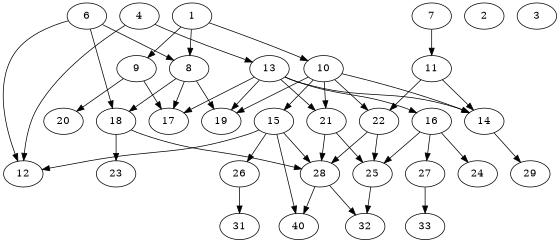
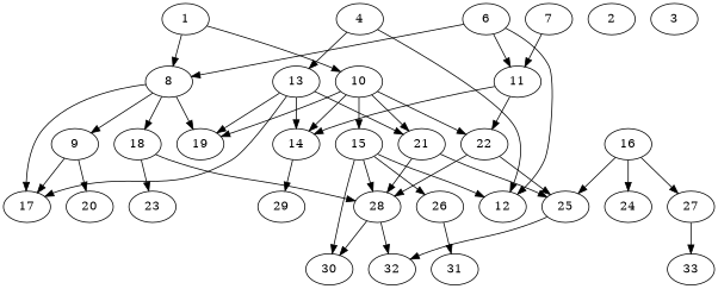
  digraph {
    node [alpha=0.04]
    1 [alpha=0.12 expect_size=51329456030058920]
    8 [alpha=0.05 expect_size=240827157314535424000]
    9 [expect_size=43029252165988888]
    10 [alpha=0.10 expect_size=13646552634284934]
    17 [alpha=0.09 expect_size=1423548539782668746752]
    18 [expect_size=155826256644126277632]
    19 [alpha=0.11 expect_size=489836058937852428288]
    20 [alpha=0.07 expect_size=3247266330299562]
    14 [alpha=0.00 expect_size=43775139566681328]
    15 [alpha=0.18 expect_size=989853513625983232]
    21 [alpha=0.06 expect_size=328891055889423360]
    22 [alpha=0.12 expect_size=120011989982806048]
    28 [alpha=0.15 expect_size=7091985356486152]
    23 [alpha=0.17 expect_size=1722143199587104456704]
    29 [alpha=0.02 expect_size=23617257340284408]
    12 [alpha=0.01 expect_size=9049486506304995328]
    26 [alpha=0.13 expect_size=155631804000781280]
-   30 [alpha=0.03 expect_size=4576389359305352 label=40]
+   30 [alpha=0.03 expect_size=4576389359305352]
    25 [alpha=0.18 expect_size=1363972762479813120]
    2 [alpha=0.15 expect_size=69471447723376902144]
    3 [alpha=0.16 expect_size=1654390137531186282496]
    4 [alpha=0.02 expect_size=7302000814047112]
    13 [alpha=0.05 expect_size=6205945117508417]
    16 [alpha=0.19 expect_size=3055000691957014528]
    24 [alpha=0.13 expect_size=35264781405178048]
    27 [alpha=0.07 expect_size=58671353255943995392]
    6 [alpha=0.03 expect_size=54040049071161088]
    11 [expect_size=1390492589636285952]
    7 [alpha=0.11 expect_size=218436008746875136]
    32 [alpha=0.08 expect_size=2014774718951620352]
    31 [alpha=0.03 expect_size=151231353831448000]
    33 [alpha=0.19 expect_size=1419541151272795111424]
    1 -> 8
-   1 -> 9
+   8 -> 9
    1 -> 10
    8 -> 17
    8 -> 18
    8 -> 19
    9 -> 17
    9 -> 20
    10 -> 19
    10 -> 14
    10 -> 15
    10 -> 21
    10 -> 22
    18 -> 28
    18 -> 23
    14 -> 29
    15 -> 28
    15 -> 12
    15 -> 26
    15 -> 30
    21 -> 28
    21 -> 25
    22 -> 28
    22 -> 25
    28 -> 30
    28 -> 32
    26 -> 31
    25 -> 32
    4 -> 12
    4 -> 13
    13 -> 17
    13 -> 19
    13 -> 14
    13 -> 21
-   13 -> 16
    16 -> 25
    16 -> 24
    16 -> 27
    27 -> 33
    6 -> 8
    6 -> 12
-   6 -> 18
+   6 -> 11
    11 -> 14
    11 -> 22
    7 -> 11
  }
